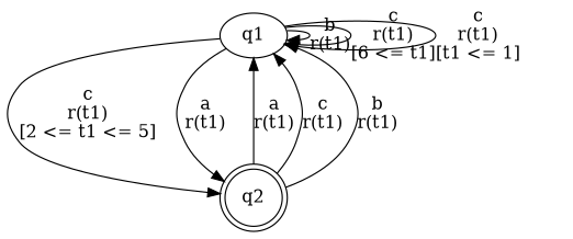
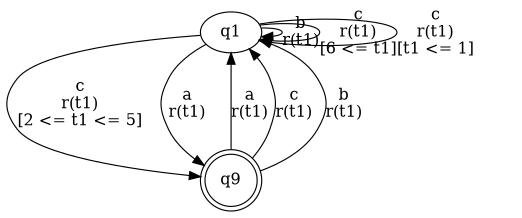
  digraph {
    n1 [label=q1]
-   n2 [label=q2 shape=doublecircle]
+   n2 [label=q9 shape=doublecircle]
    n1 -> n1 [label="b\nr(t1)\n"]
    n1 -> n1 [label="c\nr(t1)\n[6 <= t1]"]
    n1 -> n1 [label="c\nr(t1)\n[t1 <= 1]"]
    n1 -> n2 [label="c\nr(t1)\n[2 <= t1 <= 5]"]
    n1 -> n2 [label="a\nr(t1)\n"]
    n2 -> n1 [label="a\nr(t1)\n"]
    n2 -> n1 [label="c\nr(t1)\n"]
    n2 -> n1 [label="b\nr(t1)\n"]
  }
